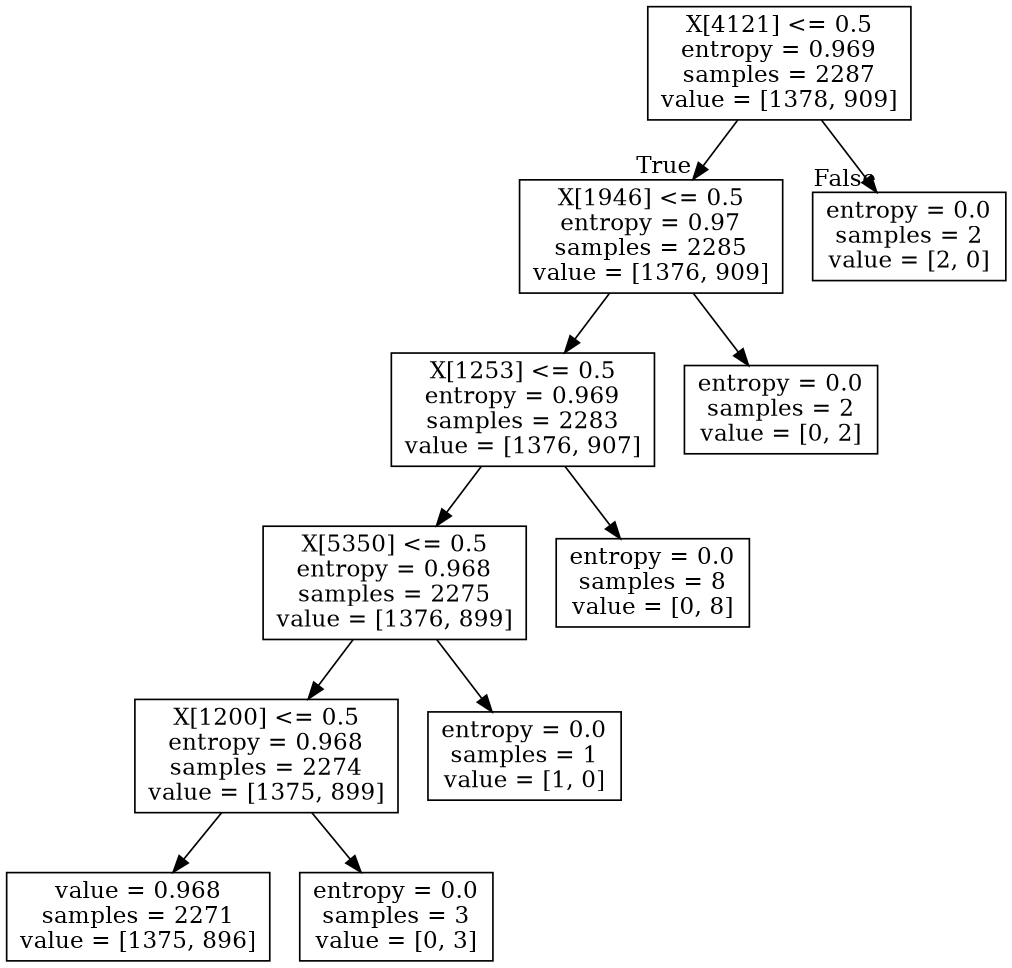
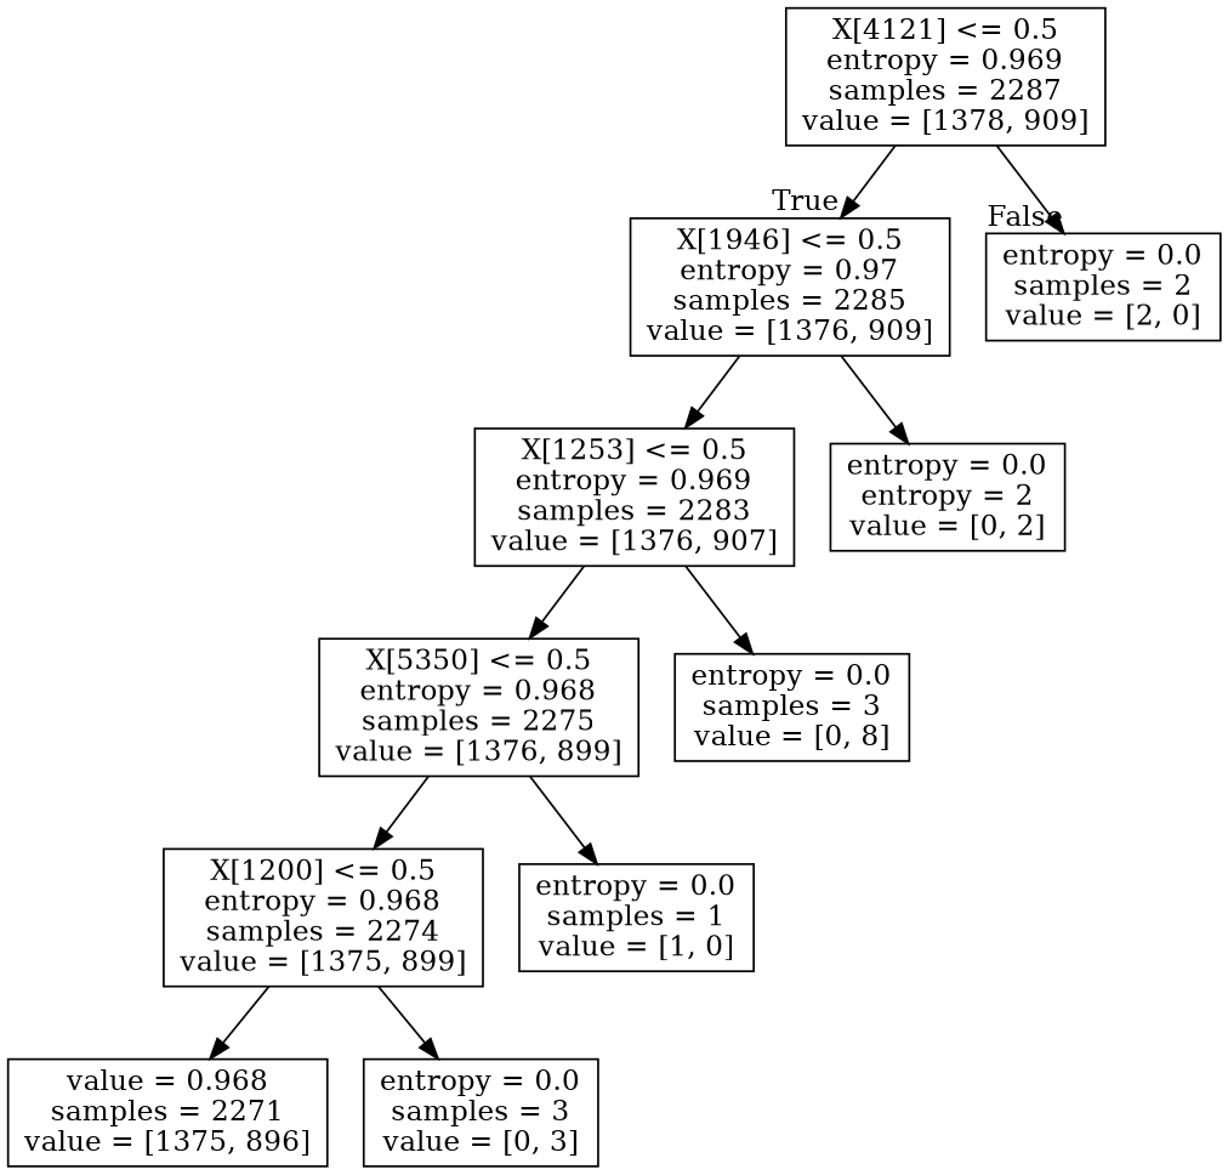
  digraph {
    node [shape=box]
    n1 [label="X[4121] <= 0.5\nentropy = 0.969\nsamples = 2287\nvalue = [1378, 909]"]
    n2 [label="X[1946] <= 0.5\nentropy = 0.97\nsamples = 2285\nvalue = [1376, 909]"]
    n3 [label="entropy = 0.0\nsamples = 2\nvalue = [2, 0]"]
    n4 [label="X[1253] <= 0.5\nentropy = 0.969\nsamples = 2283\nvalue = [1376, 907]"]
-   n5 [label="entropy = 0.0\nsamples = 2\nvalue = [0, 2]"]
+   n5 [label="entropy = 0.0\nentropy = 2\nvalue = [0, 2]"]
    n6 [label="X[5350] <= 0.5\nentropy = 0.968\nsamples = 2275\nvalue = [1376, 899]"]
-   n7 [label="entropy = 0.0\nsamples = 8\nvalue = [0, 8]"]
+   n7 [label="entropy = 0.0\nsamples = 3\nvalue = [0, 8]"]
    n8 [label="X[1200] <= 0.5\nentropy = 0.968\nsamples = 2274\nvalue = [1375, 899]"]
    n9 [label="entropy = 0.0\nsamples = 1\nvalue = [1, 0]"]
    n10 [label="value = 0.968\nsamples = 2271\nvalue = [1375, 896]"]
    n11 [label="entropy = 0.0\nsamples = 3\nvalue = [0, 3]"]
    n1 -> n2 [headlabel=True labelangle=45 labeldistance=2.5]
    n1 -> n3 [headlabel=False labelangle=-45 labeldistance=2.5]
    n2 -> n4
    n2 -> n5
    n4 -> n6
    n4 -> n7
    n6 -> n8
    n6 -> n9
    n8 -> n10
    n8 -> n11
  }
